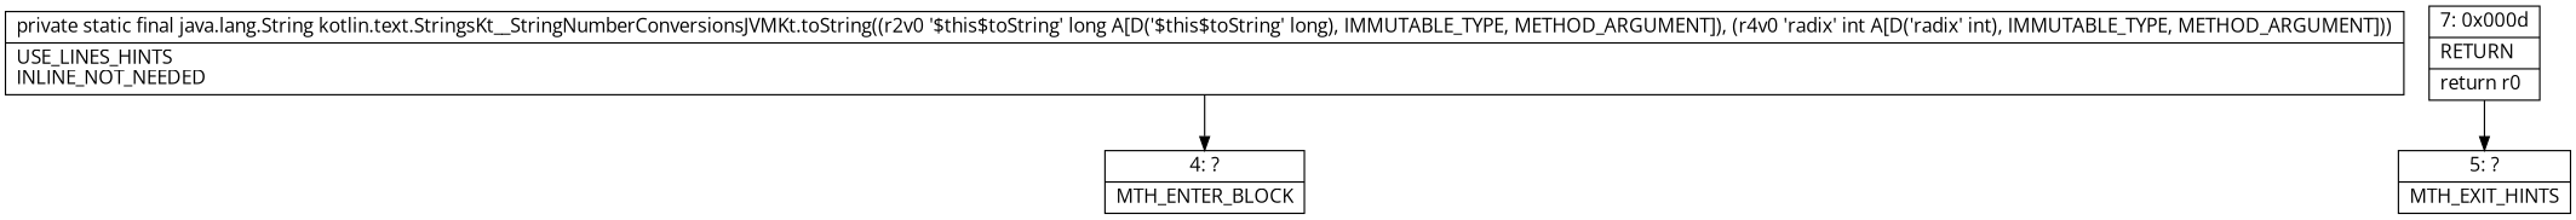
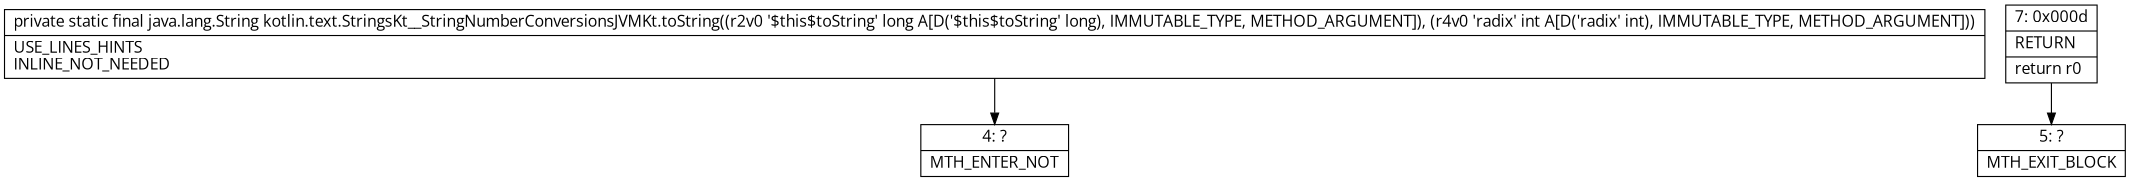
  digraph {
    fontname="Open Sans"
    node [fontname="Open Sans" shape=record]
    edge [fontname="Open Sans"]
-   n1 [label="{4\:\ ?|MTH_ENTER_BLOCK\l}"]
+   n1 [label="{4\:\ ?|MTH_ENTER_NOT\l}"]
    n2 [label="{7\:\ 0x000d|RETURN\l|return r0\l}"]
-   n3 [label="{5\:\ ?|MTH_EXIT_HINTS\l}"]
+   n3 [label="{5\:\ ?|MTH_EXIT_BLOCK\l}"]
    n4 [label="{private static final java.lang.String kotlin.text.StringsKt__StringNumberConversionsJVMKt.toString((r2v0 '$this$toString' long A[D('$this$toString' long), IMMUTABLE_TYPE, METHOD_ARGUMENT]), (r4v0 'radix' int A[D('radix' int), IMMUTABLE_TYPE, METHOD_ARGUMENT]))  | USE_LINES_HINTS\lINLINE_NOT_NEEDED\l}"]
    n2 -> n3
    n4 -> n1
  }
